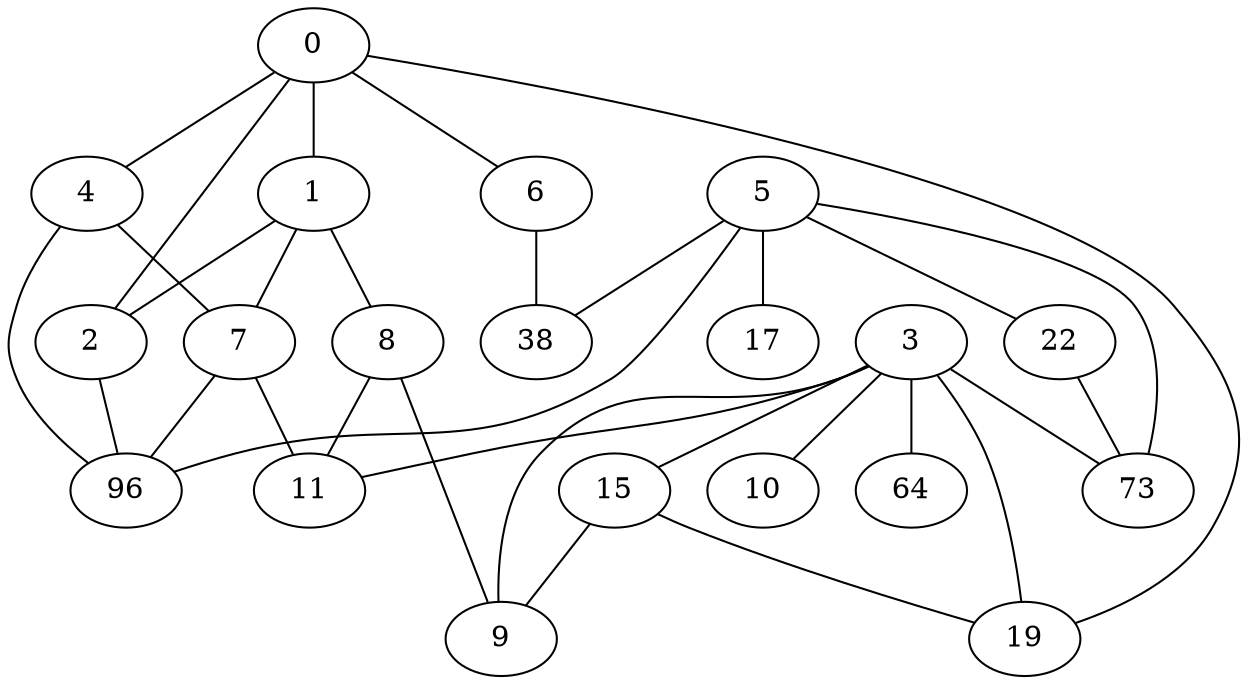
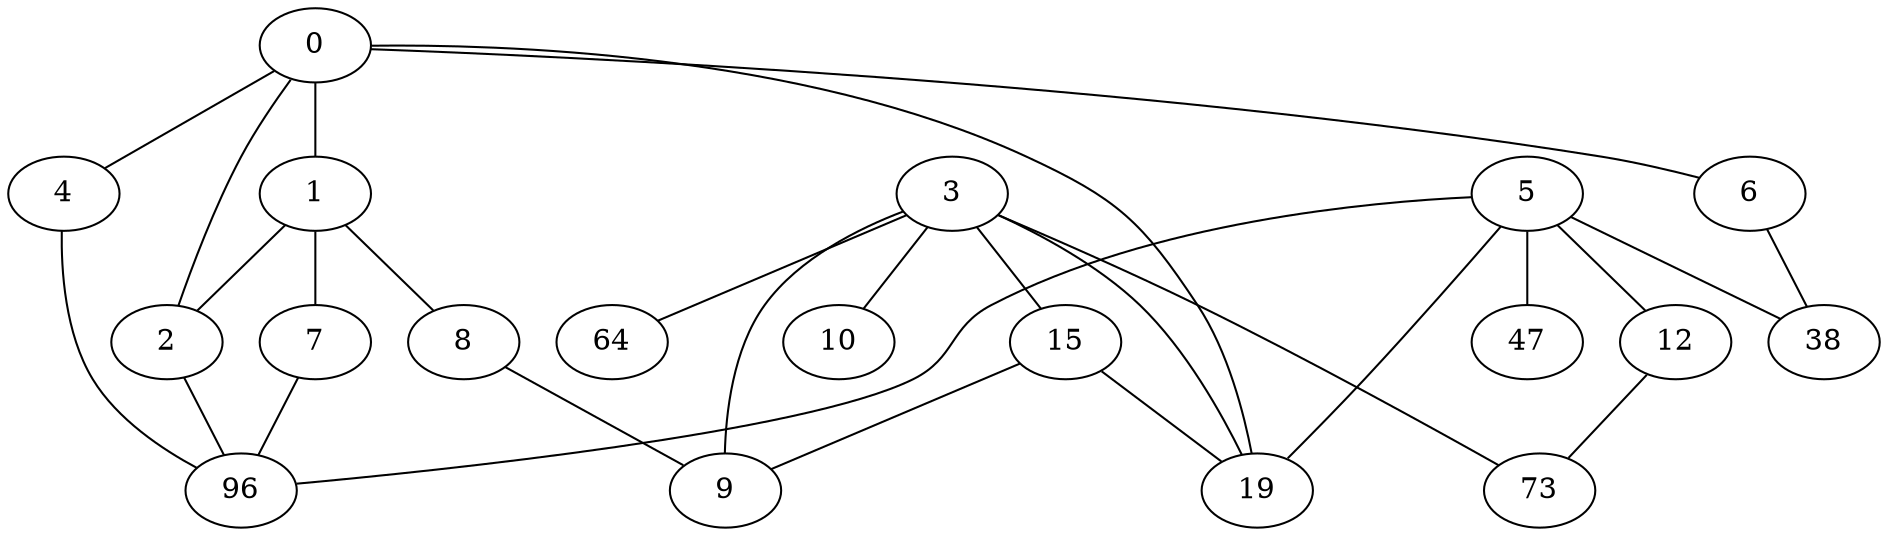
  graph {
    0
    1
    2
    4
    6
    19
    8
    7
    n9 [label=96]
    3
-   11
    9
    10
    n14 [label=73]
    n15 [label=64]
    15
    5
-   12 [label=22]
-   17
+   12
+   17 [label=47]
    n20 [label=38]
    0 -- 1
    0 -- 2
    0 -- 4
    0 -- 6
    0 -- 19
    1 -- 2
    1 -- 8
    1 -- 7
    2 -- n9
-   4 -- 7
    4 -- n9
    6 -- n20
-   8 -- 11
    8 -- 9
    7 -- n9
-   7 -- 11
    3 -- 19
-   3 -- 11
    3 -- 9
    3 -- 10
    3 -- n14
    3 -- n15
    3 -- 15
    15 -- 19
    15 -- 9
-   5 -- n14
+   5 -- 19
    5 -- n9
    5 -- 12
    5 -- 17
    5 -- n20
    12 -- n14
  }
